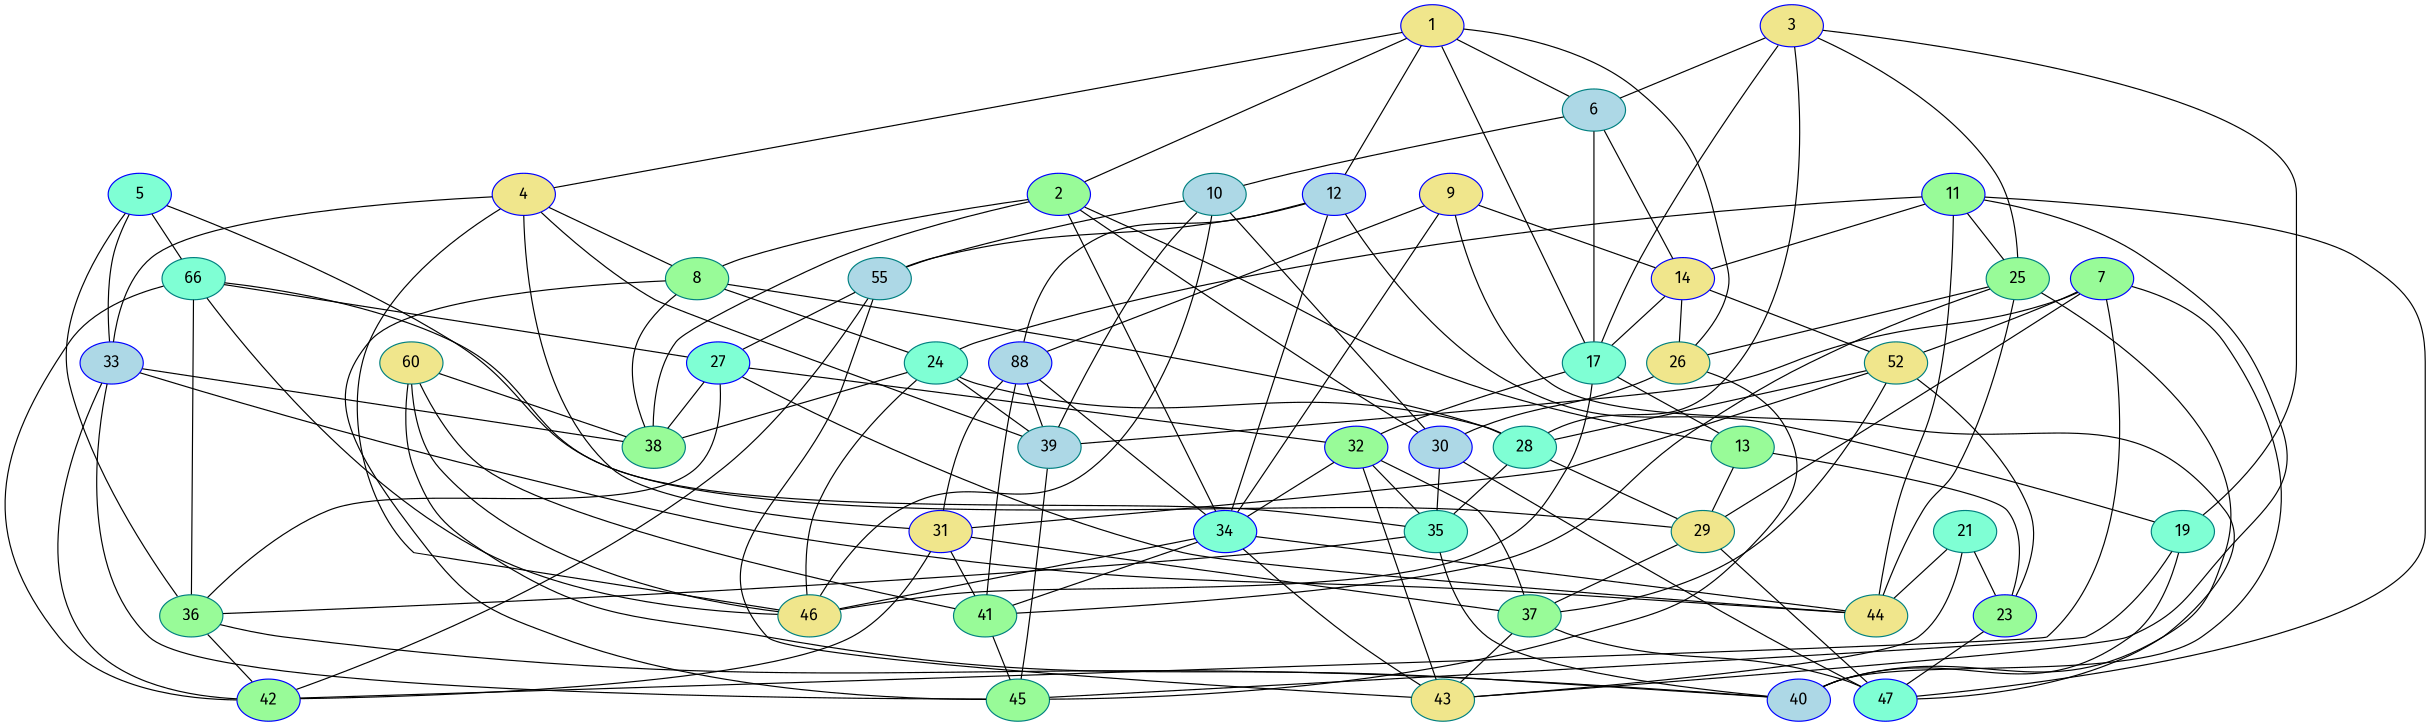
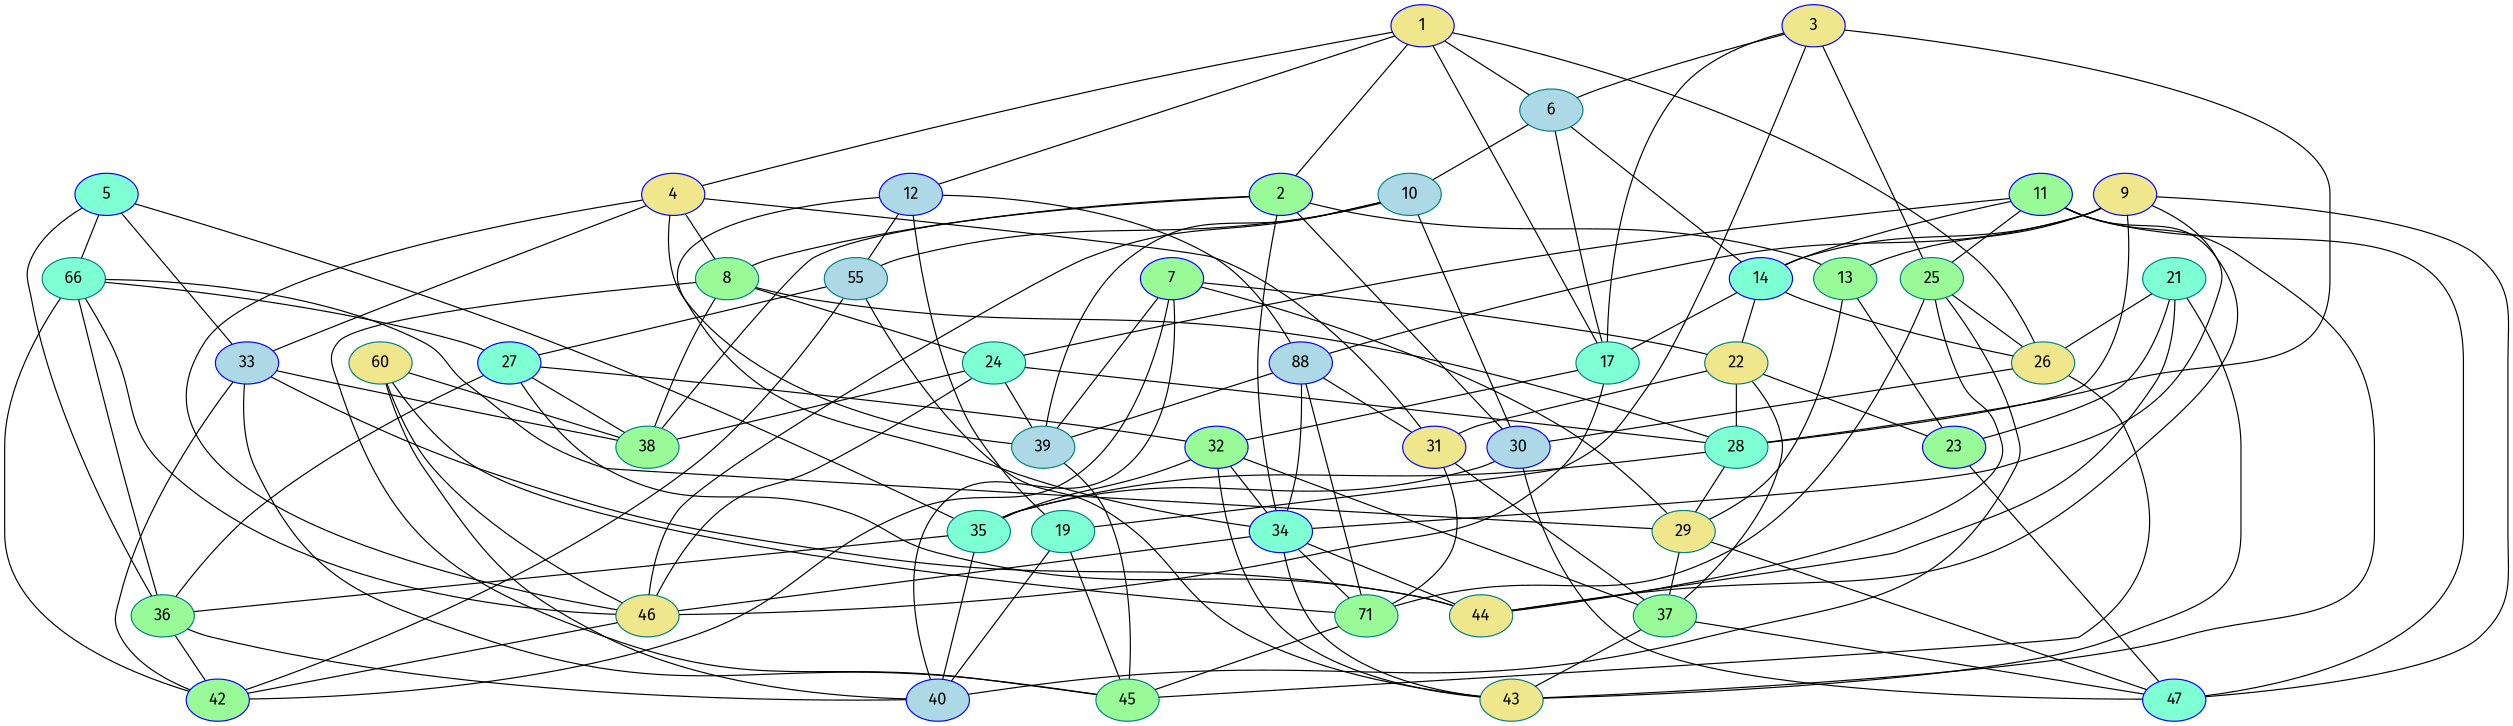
  graph {
    fontname="Fira Sans"
    node [color=teal fillcolor=palegreen fontname="Fira Sans" style=filled]
    edge [fontname="Fira Sans" weight=1.0]
    1 [color=blue fillcolor=khaki]
    2 [color=blue]
    4 [color=blue fillcolor=khaki]
    6 [fillcolor=lightblue]
    12 [color=blue fillcolor=lightblue]
    17 [fillcolor=aquamarine]
    26 [fillcolor=khaki]
    8
    13
    30 [color=blue fillcolor=lightblue]
    34 [color=blue fillcolor=aquamarine]
    38
    31 [color=blue fillcolor=khaki]
    33 [color=blue fillcolor=lightblue]
    39 [fillcolor=lightblue]
    46 [fillcolor=khaki]
    10 [fillcolor=lightblue]
-   14 [color=blue fillcolor=khaki]
+   14 [color=blue fillcolor=aquamarine]
    19 [fillcolor=aquamarine]
    n20 [color=blue fillcolor=lightblue label=88]
    n21 [fillcolor=lightblue label=55]
    32 [color=blue]
    45
    28 [fillcolor=aquamarine]
    24 [fillcolor=aquamarine]
    23 [color=blue]
    29 [fillcolor=khaki]
    35 [fillcolor=aquamarine]
    47 [color=blue fillcolor=aquamarine]
    43 [fillcolor=khaki]
    44 [fillcolor=khaki]
-   41
+   41 [label=71]
    3 [color=blue fillcolor=khaki]
    25
    40 [color=blue fillcolor=lightblue]
    42 [color=blue]
    37
    5 [color=blue fillcolor=aquamarine]
    n39 [fillcolor=aquamarine label=66]
    36
    27 [color=blue fillcolor=aquamarine]
-   22 [fillcolor=khaki label=52]
+   22 [fillcolor=khaki]
    7 [color=blue]
    9 [color=blue fillcolor=khaki]
    11 [color=blue]
    n46 [fillcolor=khaki label=60]
    21 [fillcolor=aquamarine]
    1 -- 2
    1 -- 4
    1 -- 6
    1 -- 12
    1 -- 17
    1 -- 26
    2 -- 8
    2 -- 13
    2 -- 30
    2 -- 34
    2 -- 38
    4 -- 8
    4 -- 31
    4 -- 33
    4 -- 39
    4 -- 46
    6 -- 17
    6 -- 10 [weight=2.0]
    6 -- 14
    12 -- 34
    12 -- 19
    12 -- n20
    12 -- n21 [weight=2.0]
    17 -- 46
    17 -- 32
    26 -- 30
    26 -- 45
    8 -- 38
    8 -- 45
    8 -- 28
    8 -- 24
    13 -- 23
    13 -- 29
    30 -- 35
    30 -- 47
    34 -- 46 [weight=2.0]
    34 -- 43
    34 -- 44
    34 -- 41
    31 -- 41
-   31 -- 42
+   46 -- 42
    31 -- 37
    33 -- 38
    33 -- 45
    33 -- 44
    33 -- 42
    39 -- 45
    10 -- 30
    10 -- 39
    10 -- 46
    10 -- n21
    14 -- 17
    14 -- 26
    14 -- 22
    19 -- 45
    19 -- 40
    n20 -- 34
    n20 -- 31
    n20 -- 39
    n20 -- 41
    n21 -- 43
    n21 -- 42
    n21 -- 27
    32 -- 34
    32 -- 35
    32 -- 43
    32 -- 37
    28 -- 29
    28 -- 35
    24 -- 38
    24 -- 39
    24 -- 46
    24 -- 28
    23 -- 47
    29 -- 47
    29 -- 37
    35 -- 40
    35 -- 36
    41 -- 45
    3 -- 6
    3 -- 17
    3 -- 19
    3 -- 28 [weight=2.0]
    3 -- 25
    25 -- 26
    25 -- 44
    25 -- 41
    25 -- 40
    37 -- 47
    37 -- 43
    5 -- 33
    5 -- 35
    5 -- n39
    5 -- 36
    n39 -- 46
    n39 -- 29
    n39 -- 42
    n39 -- 36
    n39 -- 27
    36 -- 40
    36 -- 42
    27 -- 38
    27 -- 32
    27 -- 44
    27 -- 36
    22 -- 31
    22 -- 28
    22 -- 23
    22 -- 37
    7 -- 39
    7 -- 29
    7 -- 40
    7 -- 42
    7 -- 22
-   17 -- 13
+   9 -- 13
    9 -- 34
    9 -- 14
    9 -- n20
+   9 -- 28
    9 -- 47
    11 -- 14
    11 -- 24
    11 -- 47
    11 -- 43
    11 -- 44
    11 -- 25
    n46 -- 38
    n46 -- 46
    n46 -- 41
    n46 -- 40
+   21 -- 26
    21 -- 23
    21 -- 43
    21 -- 44
  }
